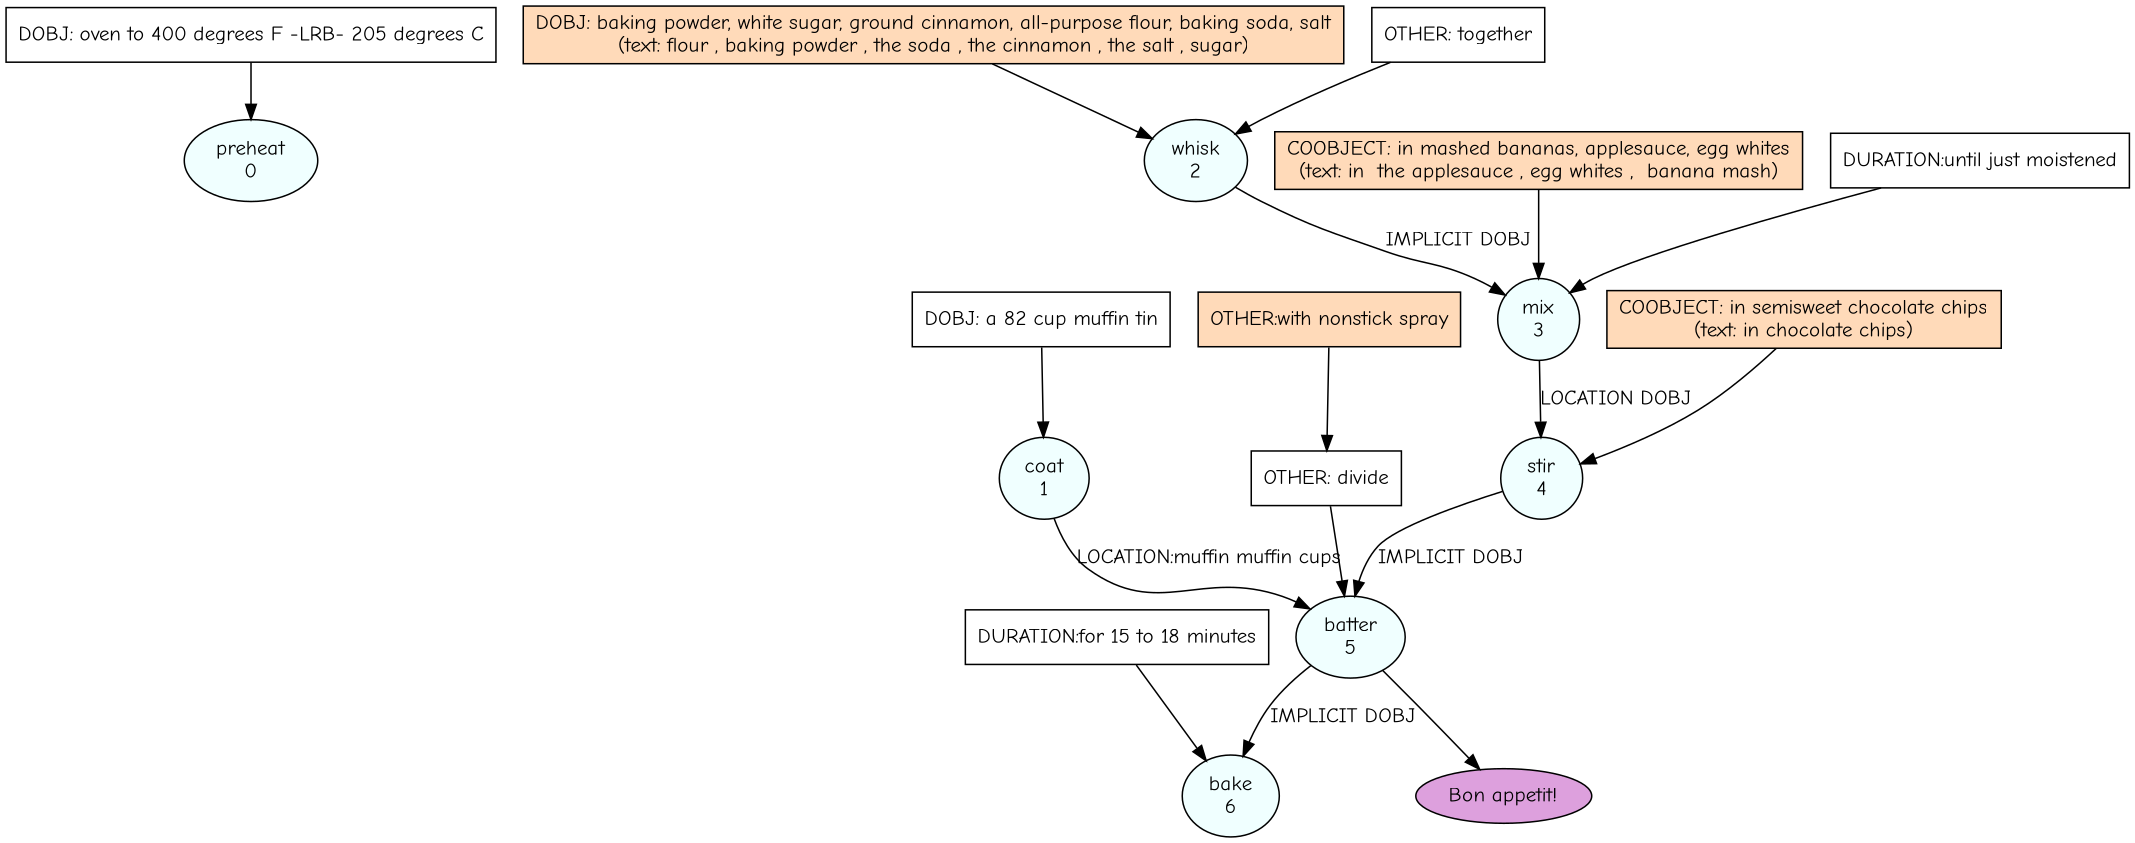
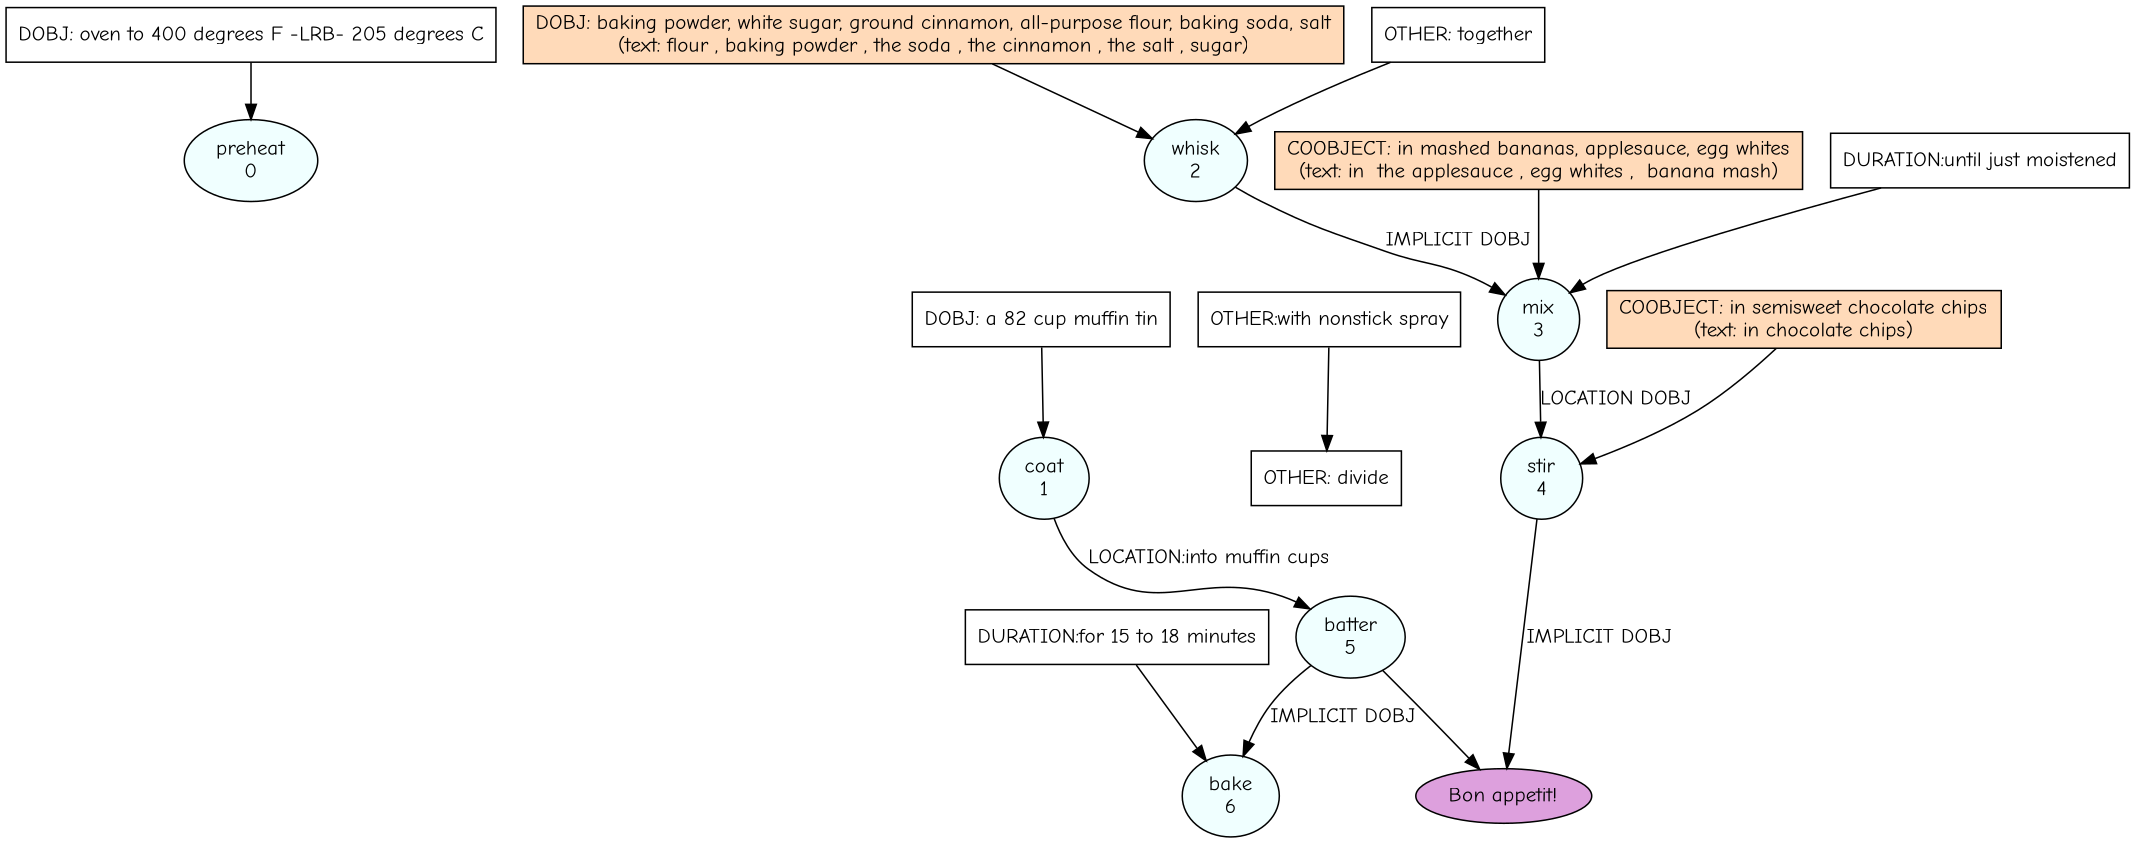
  digraph {
    fontname="Comic Neue"
    node [fillcolor=azure fontname="Comic Neue" shape=box style=filled]
    edge [fontname="Comic Neue"]
    n1 [label="preheat\n0" shape=oval]
    n2 [label="coat\n1" shape=oval]
    n3 [label="batter\n5" shape=oval]
    n4 [label="bake\n6" shape=oval]
    n5 [fillcolor=plum label="Bon appetit!" shape=oval]
    n6 [label="whisk\n2" shape=oval]
    n7 [label="mix\n3" shape=oval]
    n8 [label="stir\n4" shape=oval]
    n9 [fillcolor=peachpuff label="DOBJ: baking powder, white sugar, ground cinnamon, all-purpose flour, baking soda, salt\n(text: flour , baking powder , the soda , the cinnamon , the salt , sugar)"]
    n10 [fillcolor=white label="OTHER: together"]
    n11 [fillcolor=white label="DOBJ: a 82 cup muffin tin"]
-   n12 [fillcolor=peachpuff label="OTHER:with nonstick spray"]
+   n12 [fillcolor=white label="OTHER:with nonstick spray"]
    n13 [fillcolor=white label="OTHER: divide"]
    n14 [fillcolor=white label="DOBJ: oven to 400 degrees F -LRB- 205 degrees C"]
    n15 [fillcolor=peachpuff label="COOBJECT: in mashed bananas, applesauce, egg whites\n(text: in  the applesauce , egg whites ,  banana mash)"]
    n16 [fillcolor=white label="DURATION:until just moistened"]
    n17 [fillcolor=peachpuff label="COOBJECT: in semisweet chocolate chips\n(text: in chocolate chips)"]
    n18 [fillcolor=white label="DURATION:for 15 to 18 minutes"]
-   n2 -> n3 [label="LOCATION:muffin muffin cups"]
+   n2 -> n3 [label="LOCATION:into muffin cups"]
    n3 -> n4 [label="IMPLICIT DOBJ"]
    n3 -> n5
    n6 -> n7 [label="IMPLICIT DOBJ"]
    n7 -> n8 [label="LOCATION DOBJ"]
-   n8 -> n3 [label="IMPLICIT DOBJ"]
+   n8 -> n5 [label="IMPLICIT DOBJ"]
    n9 -> n6
    n10 -> n6
    n11 -> n2
    n12 -> n13
-   n13 -> n3
    n14 -> n1
    n15 -> n7
    n16 -> n7
    n17 -> n8
    n18 -> n4
  }
